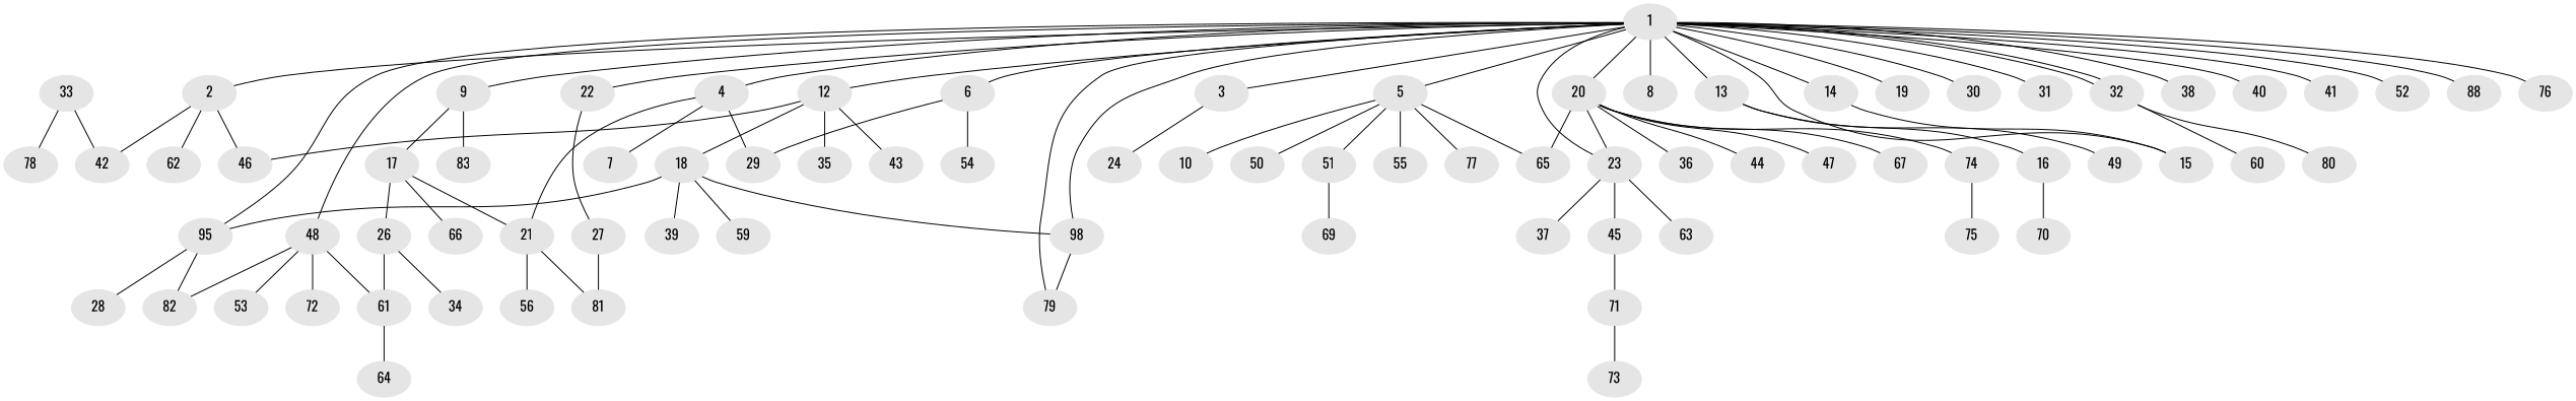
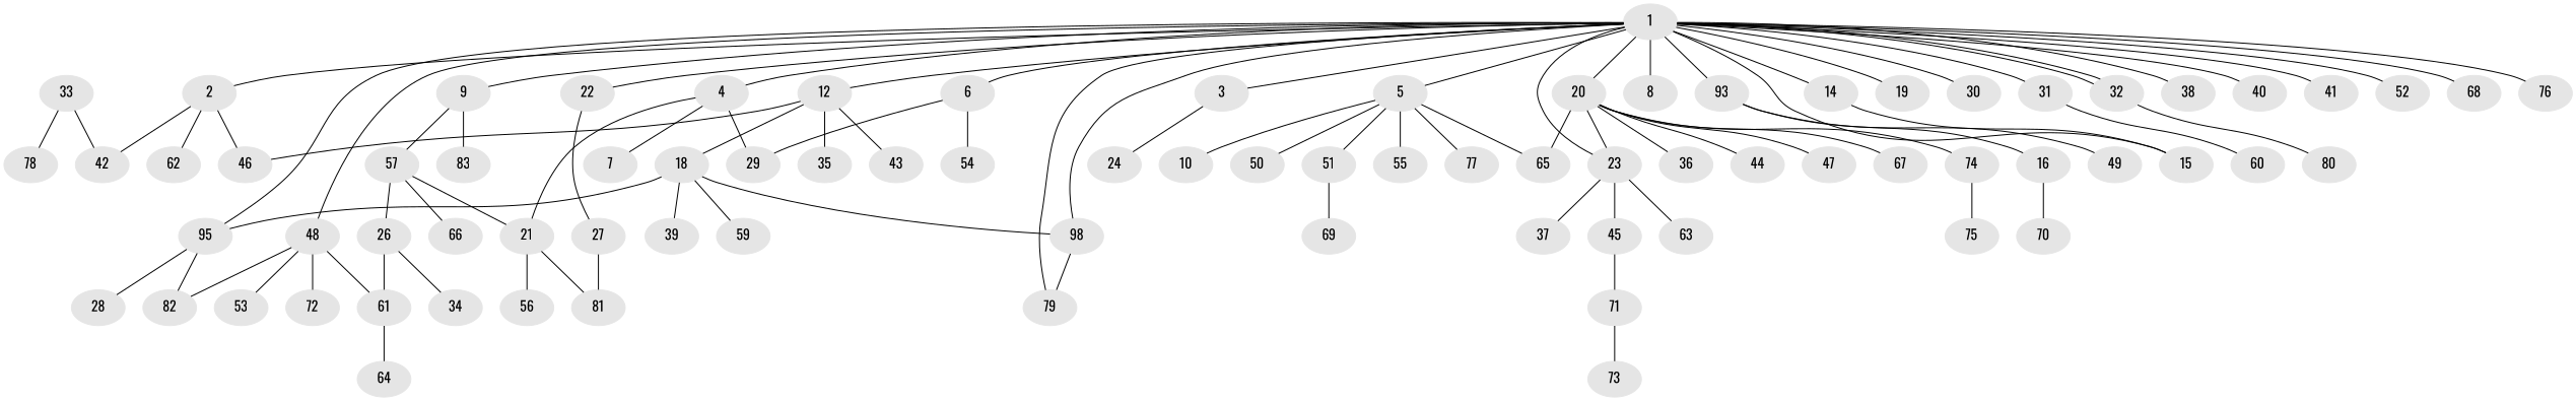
  graph {
    fontname=Oswald
    node [color=gray90 fontname=Oswald style=filled]
    edge [fontname=Oswald]
    1
    2
    3
    4
    5
    6
    8
    9
    12
-   13
+   13 [label=93]
    14
    15
    19
    20
    22
    23
    n17 [label=95]
    30
    31
    32
    38
    40
    41
    48
    52
    n26 [label=98]
-   68 [label=88]
+   68
    76
    79
    42
    46
    62
    24
    7
    21
    29
    10
    50
    51
    55
    65
    77
    54
-   17
+   17 [label=57]
    83
    18
    35
    43
    16
    49
    36
    44
    47
    67
    74
    27
    37
    45
    63
    28
    82
    60
    80
    61
    53
    72
    56
    81
    69
    26
    66
    39
    59
    70
    34
    75
    71
    33
    78
    64
    73
    1 -- 2
    1 -- 3
    1 -- 4
    1 -- 5
    1 -- 6
    1 -- 8
    1 -- 9
    1 -- 12
    1 -- 13
    1 -- 14
    1 -- 15
    1 -- 19
    1 -- 20
    1 -- 22
    1 -- 23
    1 -- n17
    1 -- 30
    1 -- 31
    1 -- 32
    1 -- 32
    1 -- 38
    1 -- 40
    1 -- 41
    1 -- 48
    1 -- 52
    1 -- n26
    1 -- 68
    1 -- 76
    1 -- 79
    2 -- 42
    2 -- 46
    2 -- 62
    3 -- 24
    4 -- 7
    4 -- 21
    4 -- 29
    5 -- 10
    5 -- 50
    5 -- 51
    5 -- 55
    5 -- 65
    5 -- 77
    6 -- 29
    6 -- 54
    9 -- 17
    9 -- 83
    12 -- 46
    12 -- 18
    12 -- 35
    12 -- 43
    13 -- 16
    13 -- 49
    14 -- 15
    20 -- 23
    20 -- 65
    20 -- 36
    20 -- 44
    20 -- 47
    20 -- 67
    20 -- 74
    22 -- 27
    23 -- 37
    23 -- 45
    23 -- 63
    n17 -- 28
    n17 -- 82
-   32 -- 60
+   31 -- 60
    32 -- 80
    48 -- 82
    48 -- 61
    48 -- 53
    48 -- 72
    n26 -- 79
    21 -- 56
    21 -- 81
    51 -- 69
    17 -- 21
    17 -- 26
    17 -- 66
    18 -- n17
    18 -- n26
    18 -- 39
    18 -- 59
    16 -- 70
    74 -- 75
    27 -- 81
    45 -- 71
    61 -- 64
    26 -- 61
    26 -- 34
    71 -- 73
    33 -- 42
    33 -- 78
  }
